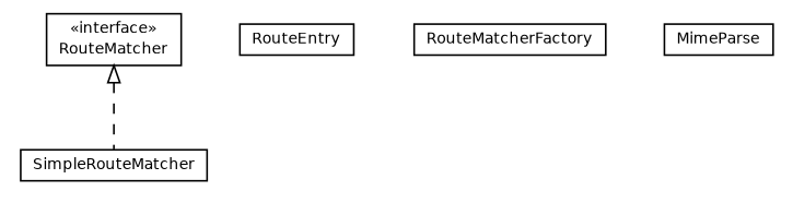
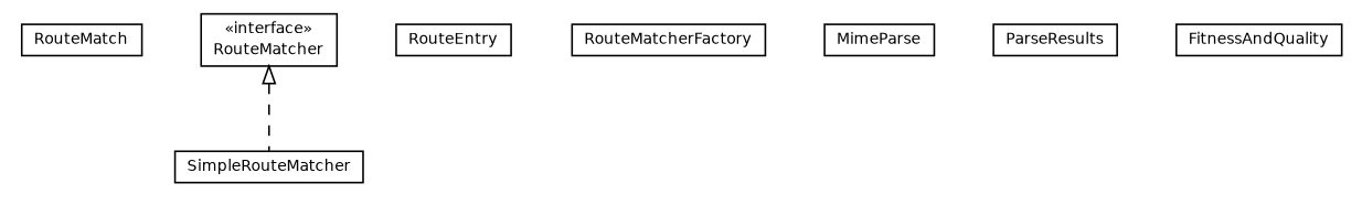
  digraph {
    nodesep=0.25
    ranksep=0.5
    node [fontcolor=black fontname=Helvetica fontsize=9.0 shape=plaintext]
+   n1 [label=<<table title="sabina.route.RouteMatch" border="0" cellborder="1" cellspacing="0" cellpadding="2" port="p" href="./RouteMatch.html"> 		<tr><td><table border="0" cellspacing="0" cellpadding="1"> <tr><td align="center" balign="center"> RouteMatch </td></tr> 		</table></td></tr> 		</table>>]
    n2 [label=<<table title="sabina.route.RouteMatcher" border="0" cellborder="1" cellspacing="0" cellpadding="2" port="p" href="./RouteMatcher.html"> 		<tr><td><table border="0" cellspacing="0" cellpadding="1"> <tr><td align="center" balign="center"> &#171;interface&#187; </td></tr> <tr><td align="center" balign="center"> RouteMatcher </td></tr> 		</table></td></tr> 		</table>>]
    n3 [label=<<table title="sabina.route.SimpleRouteMatcher" border="0" cellborder="1" cellspacing="0" cellpadding="2" port="p" href="./SimpleRouteMatcher.html"> 		<tr><td><table border="0" cellspacing="0" cellpadding="1"> <tr><td align="center" balign="center"> SimpleRouteMatcher </td></tr> 		</table></td></tr> 		</table>>]
    n4 [label=<<table title="sabina.route.RouteEntry" border="0" cellborder="1" cellspacing="0" cellpadding="2" port="p" href="./RouteEntry.html"> 		<tr><td><table border="0" cellspacing="0" cellpadding="1"> <tr><td align="center" balign="center"> RouteEntry </td></tr> 		</table></td></tr> 		</table>>]
    n5 [label=<<table title="sabina.route.RouteMatcherFactory" border="0" cellborder="1" cellspacing="0" cellpadding="2" port="p" href="./RouteMatcherFactory.html"> 		<tr><td><table border="0" cellspacing="0" cellpadding="1"> <tr><td align="center" balign="center"> RouteMatcherFactory </td></tr> 		</table></td></tr> 		</table>>]
    n6 [label=<<table title="sabina.route.MimeParse" border="0" cellborder="1" cellspacing="0" cellpadding="2" port="p" href="./MimeParse.html"> 		<tr><td><table border="0" cellspacing="0" cellpadding="1"> <tr><td align="center" balign="center"> MimeParse </td></tr> 		</table></td></tr> 		</table>>]
+   n7 [label=<<table title="sabina.route.MimeParse.ParseResults" border="0" cellborder="1" cellspacing="0" cellpadding="2" port="p" href="./MimeParse.ParseResults.html"> 		<tr><td><table border="0" cellspacing="0" cellpadding="1"> <tr><td align="center" balign="center"> ParseResults </td></tr> 		</table></td></tr> 		</table>>]
+   n8 [label=<<table title="sabina.route.MimeParse.FitnessAndQuality" border="0" cellborder="1" cellspacing="0" cellpadding="2" port="p" href="./MimeParse.FitnessAndQuality.html"> 		<tr><td><table border="0" cellspacing="0" cellpadding="1"> <tr><td align="center" balign="center"> FitnessAndQuality </td></tr> 		</table></td></tr> 		</table>>]
    n2 -> n3 [arrowtail=empty dir=back fontname=Helvetica fontsize=10 headport=p labelfontname=Helvetica labelfontsize=10 style=dashed tailport=p]
  }
